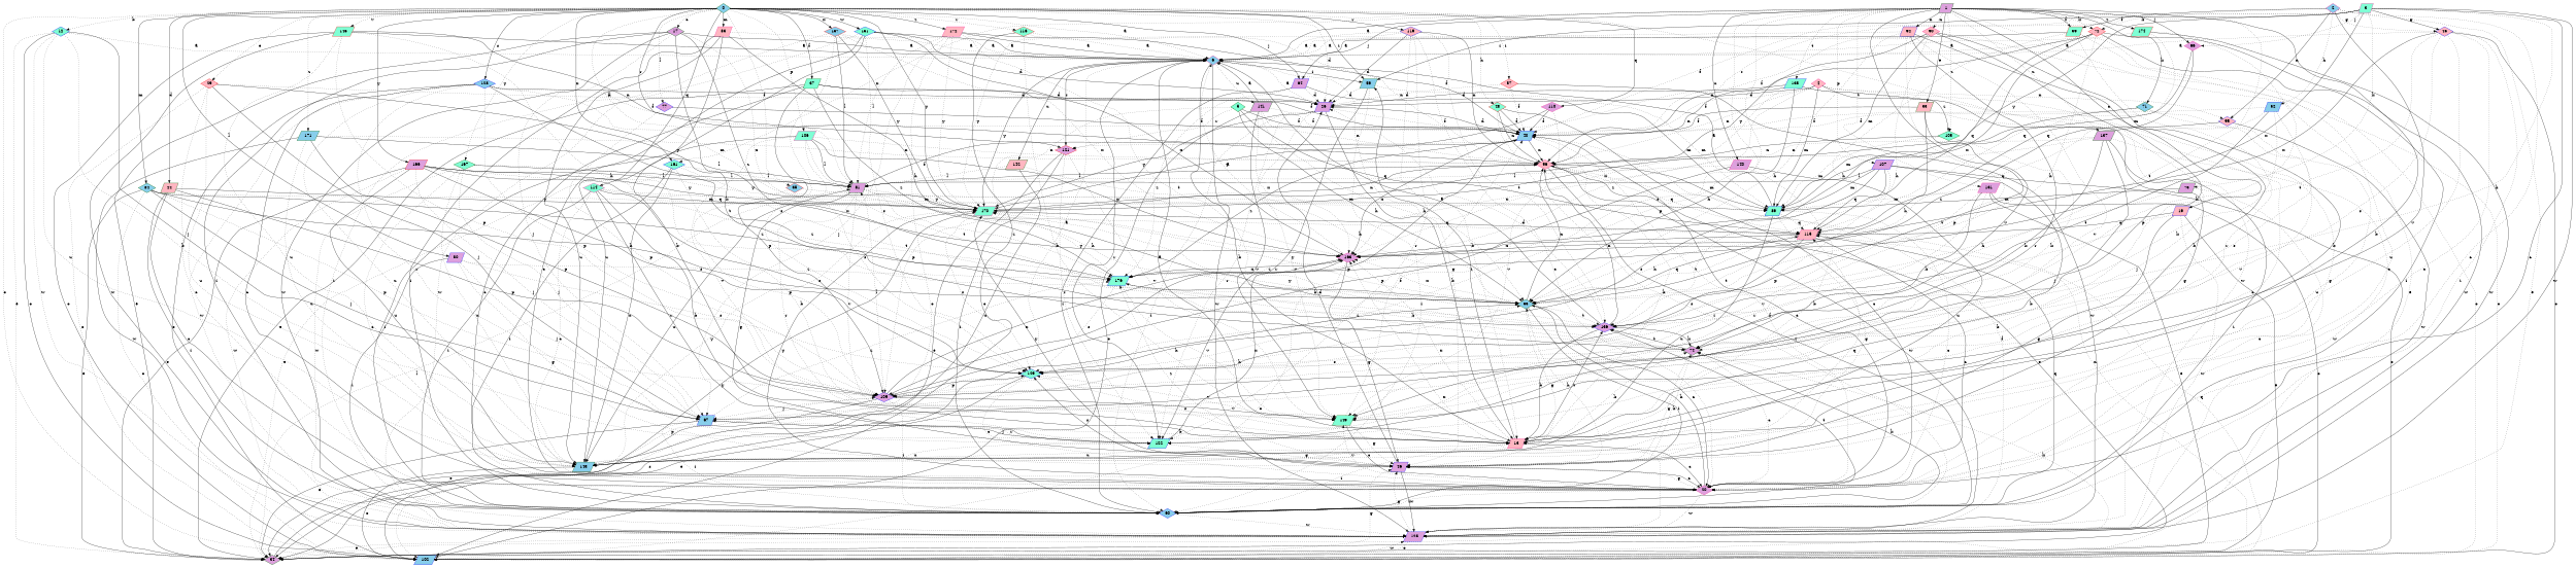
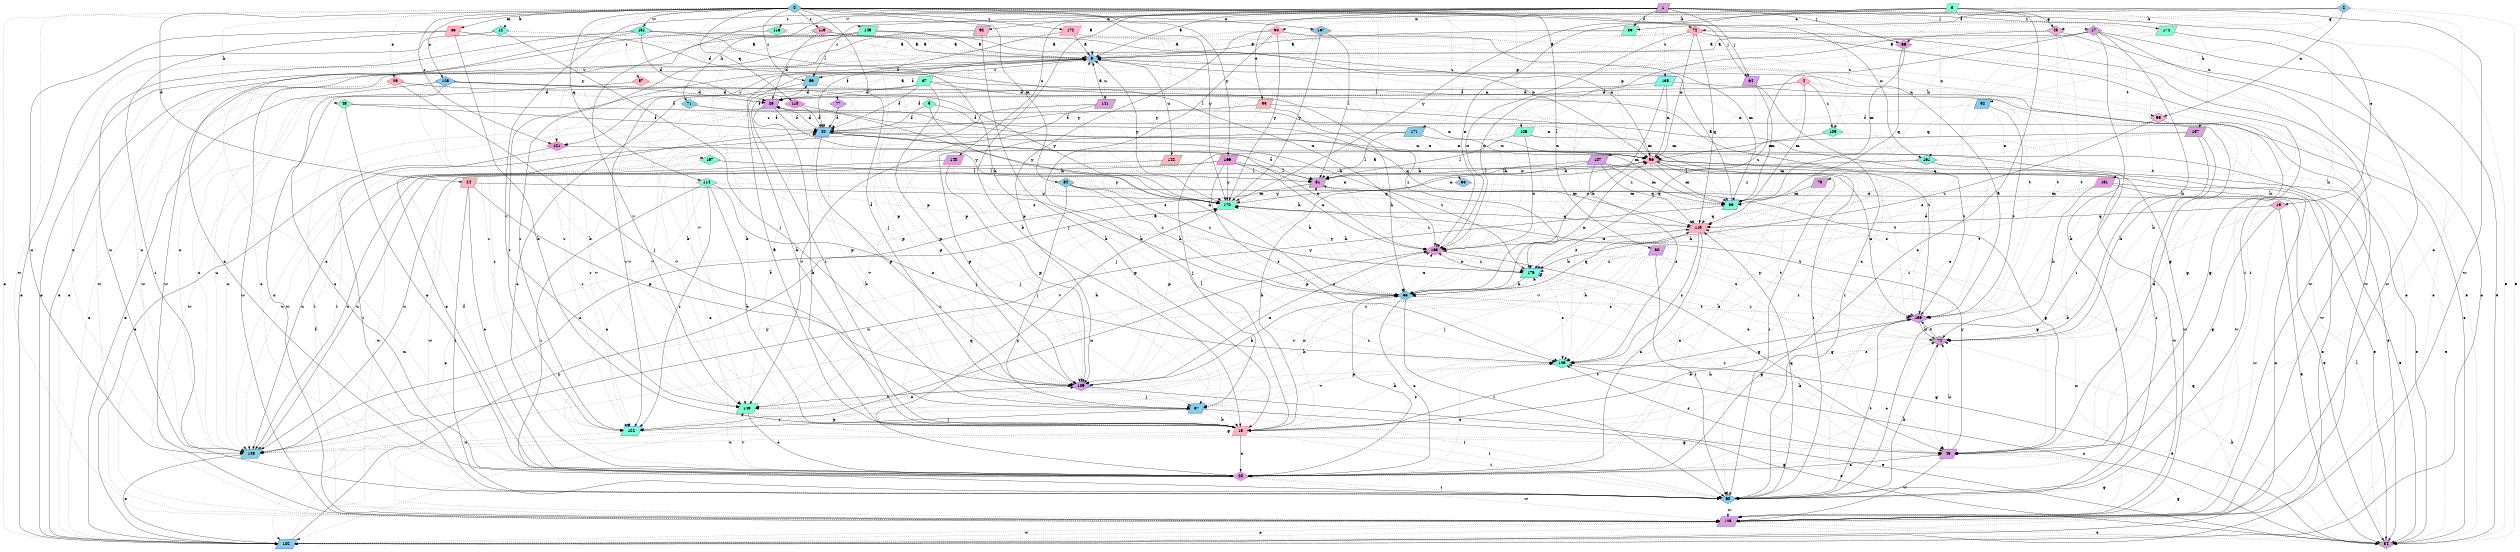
  strict digraph {
    node [color=blue fillcolor=plum shape=diamond style=filled]
    edge [style=dotted]
    0 [color=darkgreen fillcolor=skyblue]
    6 [color=deeppink fillcolor=skyblue]
    12 [fillcolor=aquamarine]
    17 [color=darkgreen]
    24 [color=darkgreen fillcolor=lightpink shape=parallelogram]
    26 [shape=parallelogram]
    29 [color=red fillcolor=lightpink]
    35 [color=red fillcolor=skyblue]
    37 [color=darkgreen fillcolor=aquamarine shape=parallelogram]
    48 [color=red fillcolor=aquamarine]
    57 [color=red fillcolor=lightpink]
    59 [color=darkgreen fillcolor=skyblue shape=parallelogram]
    64 [shape=parallelogram]
    77
    80 [shape=parallelogram]
    81 [color=darkgreen shape=parallelogram]
    83 [color=deeppink fillcolor=lightpink shape=parallelogram]
    84 [color=darkgreen fillcolor=skyblue]
    102 [fillcolor=skyblue shape=parallelogram]
    106 [color=deeppink fillcolor=aquamarine shape=parallelogram]
    110 [color=deeppink]
    114 [color=deeppink fillcolor=aquamarine]
    116 [color=red fillcolor=aquamarine]
    119 [fillcolor=lightpink]
    121 [color=red]
    128 [fillcolor=skyblue]
    145 [color=red fillcolor=aquamarine shape=parallelogram]
    151 [fillcolor=aquamarine]
    n29 [label=125 shape=parallelogram]
    157 [color=red fillcolor=skyblue]
    161 [fillcolor=aquamarine]
    166 [color=red shape=parallelogram]
    167 [color=darkgreen fillcolor=aquamarine]
    170 [color=deeppink fillcolor=aquamarine shape=parallelogram]
    171 [color=darkgreen fillcolor=skyblue shape=parallelogram]
    172 [color=deeppink fillcolor=lightpink shape=parallelogram]
    13 [color=deeppink fillcolor=lightpink shape=parallelogram]
    46 [shape=parallelogram]
    122 [fillcolor=aquamarine shape=parallelogram]
    141 [color=darkgreen shape=parallelogram]
    142 [color=darkgreen fillcolor=lightpink shape=parallelogram]
    34 [color=darkgreen]
    67 [fillcolor=skyblue shape=parallelogram]
    143 [color=darkgreen fillcolor=skyblue shape=parallelogram]
    74 [color=darkgreen]
    163 [color=deeppink]
    176 [fillcolor=aquamarine shape=parallelogram]
    60 [fillcolor=skyblue]
    109
    20 [color=deeppink]
    149 [color=darkgreen fillcolor=aquamarine shape=parallelogram]
    40 [fillcolor=skyblue shape=parallelogram]
    89 [fillcolor=aquamarine shape=parallelogram]
    96 [color=deeppink fillcolor=lightpink]
    129 [fillcolor=aquamarine]
    53 [color=darkgreen fillcolor=skyblue]
    115 [color=deeppink fillcolor=lightpink shape=parallelogram]
    136
    1 [color=darkgreen shape=parallelogram]
-   19 [fillcolor=lightpink shape=parallelogram]
+   19 [fillcolor=lightpink]
    33 [color=darkgreen fillcolor=lightpink shape=parallelogram]
    39 [color=red fillcolor=aquamarine shape=parallelogram]
    66 [color=deeppink]
    71 [color=darkgreen fillcolor=skyblue]
    72 [color=red fillcolor=lightpink]
    90 [color=deeppink fillcolor=lightpink]
    92 [fillcolor=lightpink shape=parallelogram]
    107 [shape=parallelogram]
    131 [color=deeppink shape=parallelogram]
    135 [fillcolor=aquamarine shape=parallelogram]
    137 [color=darkgreen shape=parallelogram]
    140 [color=deeppink shape=parallelogram]
    174 [color=red fillcolor=aquamarine shape=parallelogram]
    n74 [color=darkgreen fillcolor=aquamarine label=105]
    2 [color=deeppink fillcolor=skyblue]
    45 [fillcolor=lightpink]
    52 [fillcolor=skyblue shape=parallelogram]
    95 [fillcolor=lightpink]
    3 [color=deeppink fillcolor=aquamarine shape=parallelogram]
    73 [color=darkgreen shape=parallelogram]
    4 [color=deeppink fillcolor=lightpink]
    5 [color=darkgreen fillcolor=aquamarine]
    0 -> 6 [label=a]
    0 -> 12 [label=b]
    0 -> 17 [label=c]
    0 -> 24 [label=d style=solid]
    0 -> 26 [label=d]
    0 -> 29 [label=e]
    0 -> 35 [label=f]
-   0 -> 37 [label=f style=solid]
+   0 -> 109 [label=f style=solid]
    0 -> 48 [label=h]
    0 -> 57 [label=i]
    0 -> 59 [label=i style=solid]
    0 -> 64 [label=j style=solid]
    0 -> 77 [label=l]
    0 -> 80 [label=l style=solid]
    0 -> 81 [label=l]
    0 -> 83 [label=m style=solid]
    0 -> 84 [label=m style=solid]
    0 -> 102 [label=o]
    0 -> 106 [label=p]
    0 -> 110 [label=q style=solid]
    0 -> 114 [label=q style=solid]
    0 -> 116 [label=r]
    0 -> 119 [label=r style=solid]
    0 -> 121 [label=r style=solid]
    0 -> 128 [label=s style=solid]
    0 -> 145 [label=v]
    0 -> 151 [label=w style=solid]
    0 -> n29 [label=w]
    0 -> 157 [label=x style=solid]
    0 -> 161 [label=x style=solid]
    0 -> 166 [label=y style=solid]
    0 -> 167 [label=y]
    0 -> 170 [label=y style=solid]
    0 -> 171 [label=z]
    0 -> 172 [label=z style=solid]
    6 -> 59 [label=i style=solid]
    6 -> 121 [label=r style=solid]
    6 -> n29 [label=w style=solid]
    6 -> 170 [label=y style=solid]
    6 -> 13 [label=b style=solid]
    6 -> 46 [label=g]
    6 -> 122 [label=r style=solid]
    6 -> 141 [label=u]
    6 -> 142 [label=u style=solid]
    12 -> 6 [label=a]
    12 -> 102 [label=o style=solid]
    12 -> n29 [label=w]
    12 -> 13 [label=b]
    12 -> 34 [label=e]
    12 -> 67 [label=j style=solid]
    12 -> 143 [label=u]
    17 -> 6 [label=a style=solid]
    17 -> n29 [label=w style=solid]
    17 -> 34 [label=e style=solid]
    17 -> 67 [label=j]
    17 -> 74 [label=k style=solid]
    17 -> 163 [label=x]
    17 -> 176 [label=z style=solid]
    17 -> 60 [label=i style=solid]
    24 -> 170 [label=y style=solid]
    24 -> 60 [label=i style=solid]
    24 -> 109 [label=p style=solid]
    24 -> 20 [label=c style=solid]
    26 -> 6 [label=a]
    26 -> 170 [label=y style=solid]
    26 -> 13 [label=b style=solid]
    26 -> 122 [label=r]
    26 -> 60 [label=i]
    26 -> 149 [label=v]
    26 -> 40 [label=f]
    29 -> 26 [label=d]
    29 -> 102 [label=o]
    29 -> 170 [label=y style=solid]
    29 -> 67 [label=j style=solid]
    29 -> 143 [label=u]
    29 -> 20 [label=c]
    35 -> 109 [label=p]
    35 -> 89 [label=m]
    37 -> 26 [label=d style=solid]
    37 -> 34 [label=e style=solid]
    37 -> 176 [label=z style=solid]
    37 -> 109 [label=p style=solid]
    37 -> 20 [label=c style=solid]
    37 -> 40 [label=f style=solid]
    48 -> 60 [label=i]
    48 -> 20 [label=c style=solid]
    48 -> 40 [label=f style=solid]
    48 -> 96 [label=n style=solid]
    57 -> 26 [label=d]
    57 -> n29 [label=w style=solid]
    57 -> 40 [label=f]
    59 -> 26 [label=d]
    59 -> 122 [label=r style=solid]
    59 -> 60 [label=i]
    59 -> 89 [label=m]
    64 -> 26 [label=d]
    64 -> 176 [label=z]
    64 -> 60 [label=i style=solid]
    64 -> 89 [label=m style=solid]
    77 -> 109 [label=p]
    77 -> 40 [label=f style=solid]
    80 -> 46 [label=g]
    80 -> 67 [label=j]
    80 -> 176 [label=z]
    80 -> 60 [label=i style=solid]
    80 -> 129 [label=s]
    81 -> 170 [label=y]
    81 -> 46 [label=g style=solid]
    81 -> 122 [label=r]
    81 -> 143 [label=u style=solid]
    81 -> 176 [label=z]
    81 -> 149 [label=v]
    81 -> 40 [label=f style=solid]
    81 -> 53 [label=h]
    83 -> 6 [label=a]
    83 -> 13 [label=b style=solid]
    83 -> 143 [label=u style=solid]
    83 -> 60 [label=i style=solid]
    83 -> 53 [label=h style=solid]
    84 -> 102 [label=o]
    84 -> 34 [label=e style=solid]
    84 -> 67 [label=j style=solid]
    84 -> 176 [label=z style=solid]
    84 -> 109 [label=p]
    84 -> 89 [label=m]
    84 -> 53 [label=h style=solid]
    102 -> n29 [label=w]
    102 -> 170 [label=y style=solid]
    102 -> 46 [label=g]
    102 -> 96 [label=n]
    102 -> 115 [label=q]
    106 -> 81 [label=l style=solid]
    106 -> 163 [label=x style=solid]
    106 -> 60 [label=i style=solid]
    106 -> 149 [label=v]
    106 -> 96 [label=n]
    106 -> 129 [label=s]
    106 -> 136 [label=t]
    110 -> 170 [label=y style=solid]
    110 -> 149 [label=v]
    110 -> 40 [label=f style=solid]
    114 -> 13 [label=b style=solid]
    114 -> 122 [label=r style=solid]
    114 -> 176 [label=z]
    114 -> 60 [label=i style=solid]
    114 -> 20 [label=c]
    114 -> 89 [label=m]
    114 -> 129 [label=s style=solid]
    116 -> 6 [label=a]
    116 -> 102 [label=o style=solid]
    116 -> 13 [label=b]
    116 -> 96 [label=n]
    119 -> 6 [label=a]
    119 -> 26 [label=d style=solid]
    119 -> 170 [label=y]
    119 -> 13 [label=b]
    119 -> 122 [label=r]
    119 -> 20 [label=c]
    119 -> 96 [label=n style=solid]
    119 -> 136 [label=t]
    121 -> 122 [label=r]
    121 -> 34 [label=e style=solid]
    121 -> 60 [label=i style=solid]
    121 -> 149 [label=v]
    128 -> 26 [label=d style=solid]
    128 -> 102 [label=o style=solid]
    128 -> n29 [label=w]
    128 -> 122 [label=r]
    128 -> 143 [label=u]
    128 -> 109 [label=p]
    128 -> 20 [label=c style=solid]
    128 -> 40 [label=f]
    128 -> 89 [label=m]
    128 -> 136 [label=t style=solid]
    145 -> 6 [label=a style=solid]
    145 -> 102 [label=o style=solid]
    145 -> n29 [label=w style=solid]
    145 -> 143 [label=u]
    145 -> 109 [label=p]
    145 -> 96 [label=n style=solid]
    145 -> 53 [label=h]
    151 -> 6 [label=a style=solid]
    151 -> 26 [label=d style=solid]
    151 -> n29 [label=w]
    151 -> 143 [label=u style=solid]
    151 -> 163 [label=x style=solid]
    151 -> 20 [label=c style=solid]
    151 -> 129 [label=s]
    n29 -> 102 [label=o]
    n29 -> 46 [label=g]
    n29 -> 34 [label=e]
    n29 -> 163 [label=x]
    n29 -> 40 [label=f]
    157 -> 6 [label=a]
    157 -> 81 [label=l style=solid]
    157 -> 170 [label=y style=solid]
    157 -> 163 [label=x]
    157 -> 60 [label=i]
    157 -> 129 [label=s]
    161 -> 81 [label=l]
    161 -> 13 [label=b]
    161 -> 34 [label=e]
    161 -> 143 [label=u style=solid]
    161 -> 60 [label=i style=solid]
    161 -> 136 [label=t]
    166 -> 81 [label=l style=solid]
    166 -> n29 [label=w]
    166 -> 170 [label=y style=solid]
    166 -> 34 [label=e style=solid]
    166 -> 67 [label=j]
    166 -> 143 [label=u style=solid]
    166 -> 163 [label=x style=solid]
    166 -> 129 [label=s style=solid]
    166 -> 115 [label=q]
    167 -> 81 [label=l style=solid]
    167 -> n29 [label=w]
    167 -> 170 [label=y]
    167 -> 67 [label=j]
    167 -> 143 [label=u]
    167 -> 20 [label=c]
    170 -> 96 [label=n style=solid]
    170 -> 129 [label=s]
    170 -> 115 [label=q style=solid]
    171 -> 81 [label=l style=solid]
    171 -> n29 [label=w style=solid]
    171 -> 143 [label=u]
    171 -> 109 [label=p style=solid]
    171 -> 96 [label=n]
    172 -> 6 [label=a style=solid]
    172 -> 81 [label=l]
    172 -> 102 [label=o]
    172 -> 170 [label=y]
    172 -> 67 [label=j]
    172 -> 40 [label=f style=solid]
    172 -> 136 [label=t]
    13 -> 6 [label=a style=solid]
    13 -> 59 [label=i style=solid]
    13 -> 143 [label=u]
    13 -> 74 [label=k]
    13 -> 163 [label=x]
    13 -> 60 [label=i]
    13 -> 20 [label=c style=solid]
    13 -> 129 [label=s]
    13 -> 136 [label=t style=solid]
    46 -> 26 [label=d style=solid]
    46 -> n29 [label=w style=solid]
    46 -> 170 [label=y style=solid]
    46 -> 74 [label=k]
    46 -> 176 [label=z]
    46 -> 20 [label=c style=solid]
    46 -> 129 [label=s style=solid]
    46 -> 53 [label=h]
    122 -> 46 [label=g]
    122 -> 67 [label=j style=solid]
    122 -> 143 [label=u]
    122 -> 163 [label=x style=solid]
    141 -> 6 [label=a style=solid]
    141 -> 102 [label=o style=solid]
    141 -> 163 [label=x]
    141 -> 149 [label=v style=solid]
    141 -> 40 [label=f]
    141 -> 96 [label=n]
    141 -> 53 [label=h]
    142 -> 81 [label=l]
    142 -> 143 [label=u style=solid]
    142 -> 53 [label=h]
    34 -> 81 [label=l]
    34 -> 74 [label=k]
    34 -> 129 [label=s style=solid]
    67 -> 13 [label=b]
    67 -> 122 [label=r]
    67 -> 34 [label=e style=solid]
    67 -> 176 [label=z]
    67 -> 60 [label=i]
    67 -> 53 [label=h]
    143 -> 102 [label=o style=solid]
    143 -> 170 [label=y]
    143 -> 109 [label=p]
    143 -> 115 [label=q]
    74 -> 170 [label=y]
    74 -> 46 [label=g]
    74 -> 176 [label=z]
    74 -> 20 [label=c]
    74 -> 129 [label=s]
    74 -> 136 [label=t style=solid]
    163 -> 6 [label=a]
    163 -> 102 [label=o]
    163 -> 46 [label=g style=solid]
    163 -> 176 [label=z]
    176 -> 170 [label=y]
    176 -> 74 [label=k]
    176 -> 163 [label=x style=solid]
    176 -> 149 [label=v]
    176 -> 129 [label=s]
    176 -> 53 [label=h style=solid]
    60 -> n29 [label=w]
    60 -> 74 [label=k style=solid]
    60 -> 115 [label=q style=solid]
    60 -> 136 [label=t style=solid]
    109 -> 81 [label=l]
    109 -> 34 [label=e style=solid]
    109 -> 67 [label=j]
    109 -> 163 [label=x style=solid]
    109 -> 60 [label=i]
    109 -> 149 [label=v style=solid]
    109 -> 53 [label=h style=solid]
    20 -> n29 [label=w]
    20 -> 170 [label=y style=solid]
    20 -> 46 [label=g]
    20 -> 60 [label=i]
    20 -> 149 [label=v]
    20 -> 40 [label=f]
    20 -> 53 [label=h style=solid]
    149 -> 46 [label=g]
    149 -> 20 [label=c style=solid]
    149 -> 40 [label=f]
    40 -> 26 [label=d style=solid]
    40 -> 13 [label=b]
    40 -> 163 [label=x style=solid]
    40 -> 176 [label=z style=solid]
    40 -> 109 [label=p style=solid]
    40 -> 20 [label=c style=solid]
    40 -> 96 [label=n style=solid]
    89 -> 6 [label=a style=solid]
    89 -> 46 [label=g]
    89 -> 143 [label=u style=solid]
    89 -> 20 [label=c]
    89 -> 115 [label=q]
    89 -> 136 [label=t]
    96 -> 81 [label=l style=solid]
    96 -> n29 [label=w style=solid]
    96 -> 34 [label=e style=solid]
    96 -> 60 [label=i style=solid]
    96 -> 89 [label=m style=solid]
    96 -> 115 [label=q]
    129 -> 6 [label=a]
    129 -> 34 [label=e style=solid]
    129 -> 109 [label=p]
    129 -> 20 [label=c]
    129 -> 149 [label=v]
    53 -> 170 [label=y]
    53 -> 46 [label=g]
    53 -> 163 [label=x]
    53 -> 60 [label=i style=solid]
    53 -> 20 [label=c style=solid]
    53 -> 96 [label=n style=solid]
    53 -> 115 [label=q style=solid]
    53 -> 136 [label=t]
    115 -> 163 [label=x style=solid]
    115 -> 20 [label=c style=solid]
    115 -> 129 [label=s style=solid]
    115 -> 53 [label=h]
    115 -> 136 [label=t]
    136 -> 6 [label=a style=solid]
    136 -> 26 [label=d]
    136 -> 13 [label=b style=solid]
    136 -> 74 [label=k style=solid]
    136 -> 96 [label=n style=solid]
    1 -> 6 [label=a style=solid]
    1 -> 64 [label=j style=solid]
    1 -> 161 [label=x]
    1 -> 13 [label=b style=solid]
    1 -> 34 [label=e]
    1 -> 109 [label=p]
    1 -> 149 [label=v style=solid]
    1 -> 129 [label=s]
    1 -> 136 [label=t]
    1 -> 19 [label=c style=solid]
    1 -> 33 [label=e style=solid]
    1 -> 39 [label=f style=solid]
    1 -> 66 [label=j style=solid]
    1 -> 71 [label=k style=solid]
    1 -> 72 [label=k]
    1 -> 90 [label=n]
    1 -> 92 [label=n style=solid]
    1 -> 107 [label=p]
    1 -> 131 [label=t]
    1 -> 135 [label=t]
    1 -> 137 [label=u]
    1 -> 140 [label=u style=solid]
    1 -> 174 [label=z style=solid]
    1 -> n74 [label=z]
    19 -> n29 [label=w]
    19 -> 13 [label=b]
    19 -> 46 [label=g style=solid]
    19 -> 34 [label=e style=solid]
    19 -> 115 [label=q style=solid]
    33 -> 67 [label=j]
    33 -> 40 [label=f style=solid]
    33 -> 53 [label=h style=solid]
    33 -> 136 [label=t style=solid]
    39 -> 6 [label=a style=solid]
    39 -> 102 [label=o]
    39 -> 122 [label=r]
    39 -> 20 [label=c]
    39 -> 53 [label=h]
    66 -> 89 [label=m style=solid]
    66 -> 115 [label=q style=solid]
    71 -> 143 [label=u]
    71 -> 149 [label=v]
    71 -> 40 [label=f]
    71 -> 89 [label=m style=solid]
    72 -> 6 [label=a]
    72 -> n29 [label=w style=solid]
    72 -> 163 [label=x style=solid]
    72 -> 60 [label=i style=solid]
    72 -> 96 [label=n style=solid]
    72 -> 53 [label=h]
    72 -> 115 [label=q style=solid]
    90 -> 6 [label=a]
    90 -> 102 [label=o]
    90 -> 170 [label=y style=solid]
    90 -> 13 [label=b style=solid]
    90 -> 109 [label=p style=solid]
    90 -> 40 [label=f]
    90 -> 89 [label=m style=solid]
    90 -> 53 [label=h]
    92 -> 6 [label=a]
    92 -> 13 [label=b style=solid]
    92 -> 122 [label=r style=solid]
    92 -> 109 [label=p]
    92 -> 149 [label=v]
    92 -> 53 [label=h]
    107 -> 81 [label=l style=solid]
    107 -> 102 [label=o style=solid]
    107 -> 13 [label=b style=solid]
    107 -> 109 [label=p]
    107 -> 89 [label=m style=solid]
    107 -> 129 [label=s style=solid]
    107 -> 115 [label=q style=solid]
    131 -> 102 [label=o style=solid]
    131 -> 122 [label=r]
    131 -> 34 [label=e style=solid]
    131 -> 74 [label=k style=solid]
    131 -> 149 [label=v]
    131 -> 89 [label=m]
    135 -> 26 [label=d style=solid]
    135 -> 46 [label=g style=solid]
    135 -> 163 [label=x]
    135 -> 20 [label=c]
    135 -> 96 [label=n style=solid]
    135 -> 53 [label=h style=solid]
    137 -> n29 [label=w]
    137 -> 67 [label=j style=solid]
    137 -> 74 [label=k style=solid]
    137 -> 163 [label=x]
    137 -> 60 [label=i style=solid]
    137 -> 96 [label=n]
    140 -> 81 [label=l]
    140 -> 13 [label=b]
    140 -> 143 [label=u style=solid]
    140 -> 109 [label=p style=solid]
    174 -> 6 [label=a]
    174 -> n29 [label=w style=solid]
    174 -> 74 [label=k]
    174 -> 115 [label=q]
    n74 -> 74 [label=k]
    n74 -> 89 [label=m]
    n74 -> 96 [label=n style=solid]
    2 -> 34 [label=e]
    2 -> 20 [label=c]
    2 -> 149 [label=v style=solid]
    2 -> 39 [label=f style=solid]
    2 -> 72 [label=k]
    2 -> 45 [label=g]
    2 -> 52 [label=h]
    2 -> 95 [label=n style=solid]
    45 -> 6 [label=a]
    45 -> 102 [label=o style=solid]
    45 -> 143 [label=u]
    45 -> 163 [label=x style=solid]
    45 -> 60 [label=i]
    45 -> 20 [label=c]
    45 -> 129 [label=s]
    45 -> 136 [label=t]
    52 -> 74 [label=k]
    52 -> 40 [label=f]
    52 -> 129 [label=s]
    52 -> 115 [label=q]
    52 -> 136 [label=t style=solid]
    95 -> n29 [label=w style=solid]
    95 -> 176 [label=z style=solid]
    3 -> 59 [label=i style=solid]
    3 -> 121 [label=r]
    3 -> n29 [label=w style=solid]
    3 -> 170 [label=y style=solid]
    3 -> 74 [label=k]
    3 -> 163 [label=x style=solid]
    3 -> 20 [label=c style=solid]
    3 -> 40 [label=f]
    3 -> 66 [label=j]
    3 -> 45 [label=g style=solid]
    3 -> 73 [label=k]
    73 -> 20 [label=c]
    73 -> 89 [label=m style=solid]
    73 -> 53 [label=h]
    4 -> 26 [label=d style=solid]
    4 -> 46 [label=g]
    4 -> 176 [label=z]
    4 -> 40 [label=f]
    4 -> 89 [label=m style=solid]
    4 -> 96 [label=n]
    4 -> n74 [label=z style=solid]
    4 -> 95 [label=n]
    5 -> 121 [label=r]
    5 -> 109 [label=p]
    5 -> 40 [label=f style=solid]
    5 -> 53 [label=h style=solid]
    5 -> 115 [label=q style=solid]
  }
